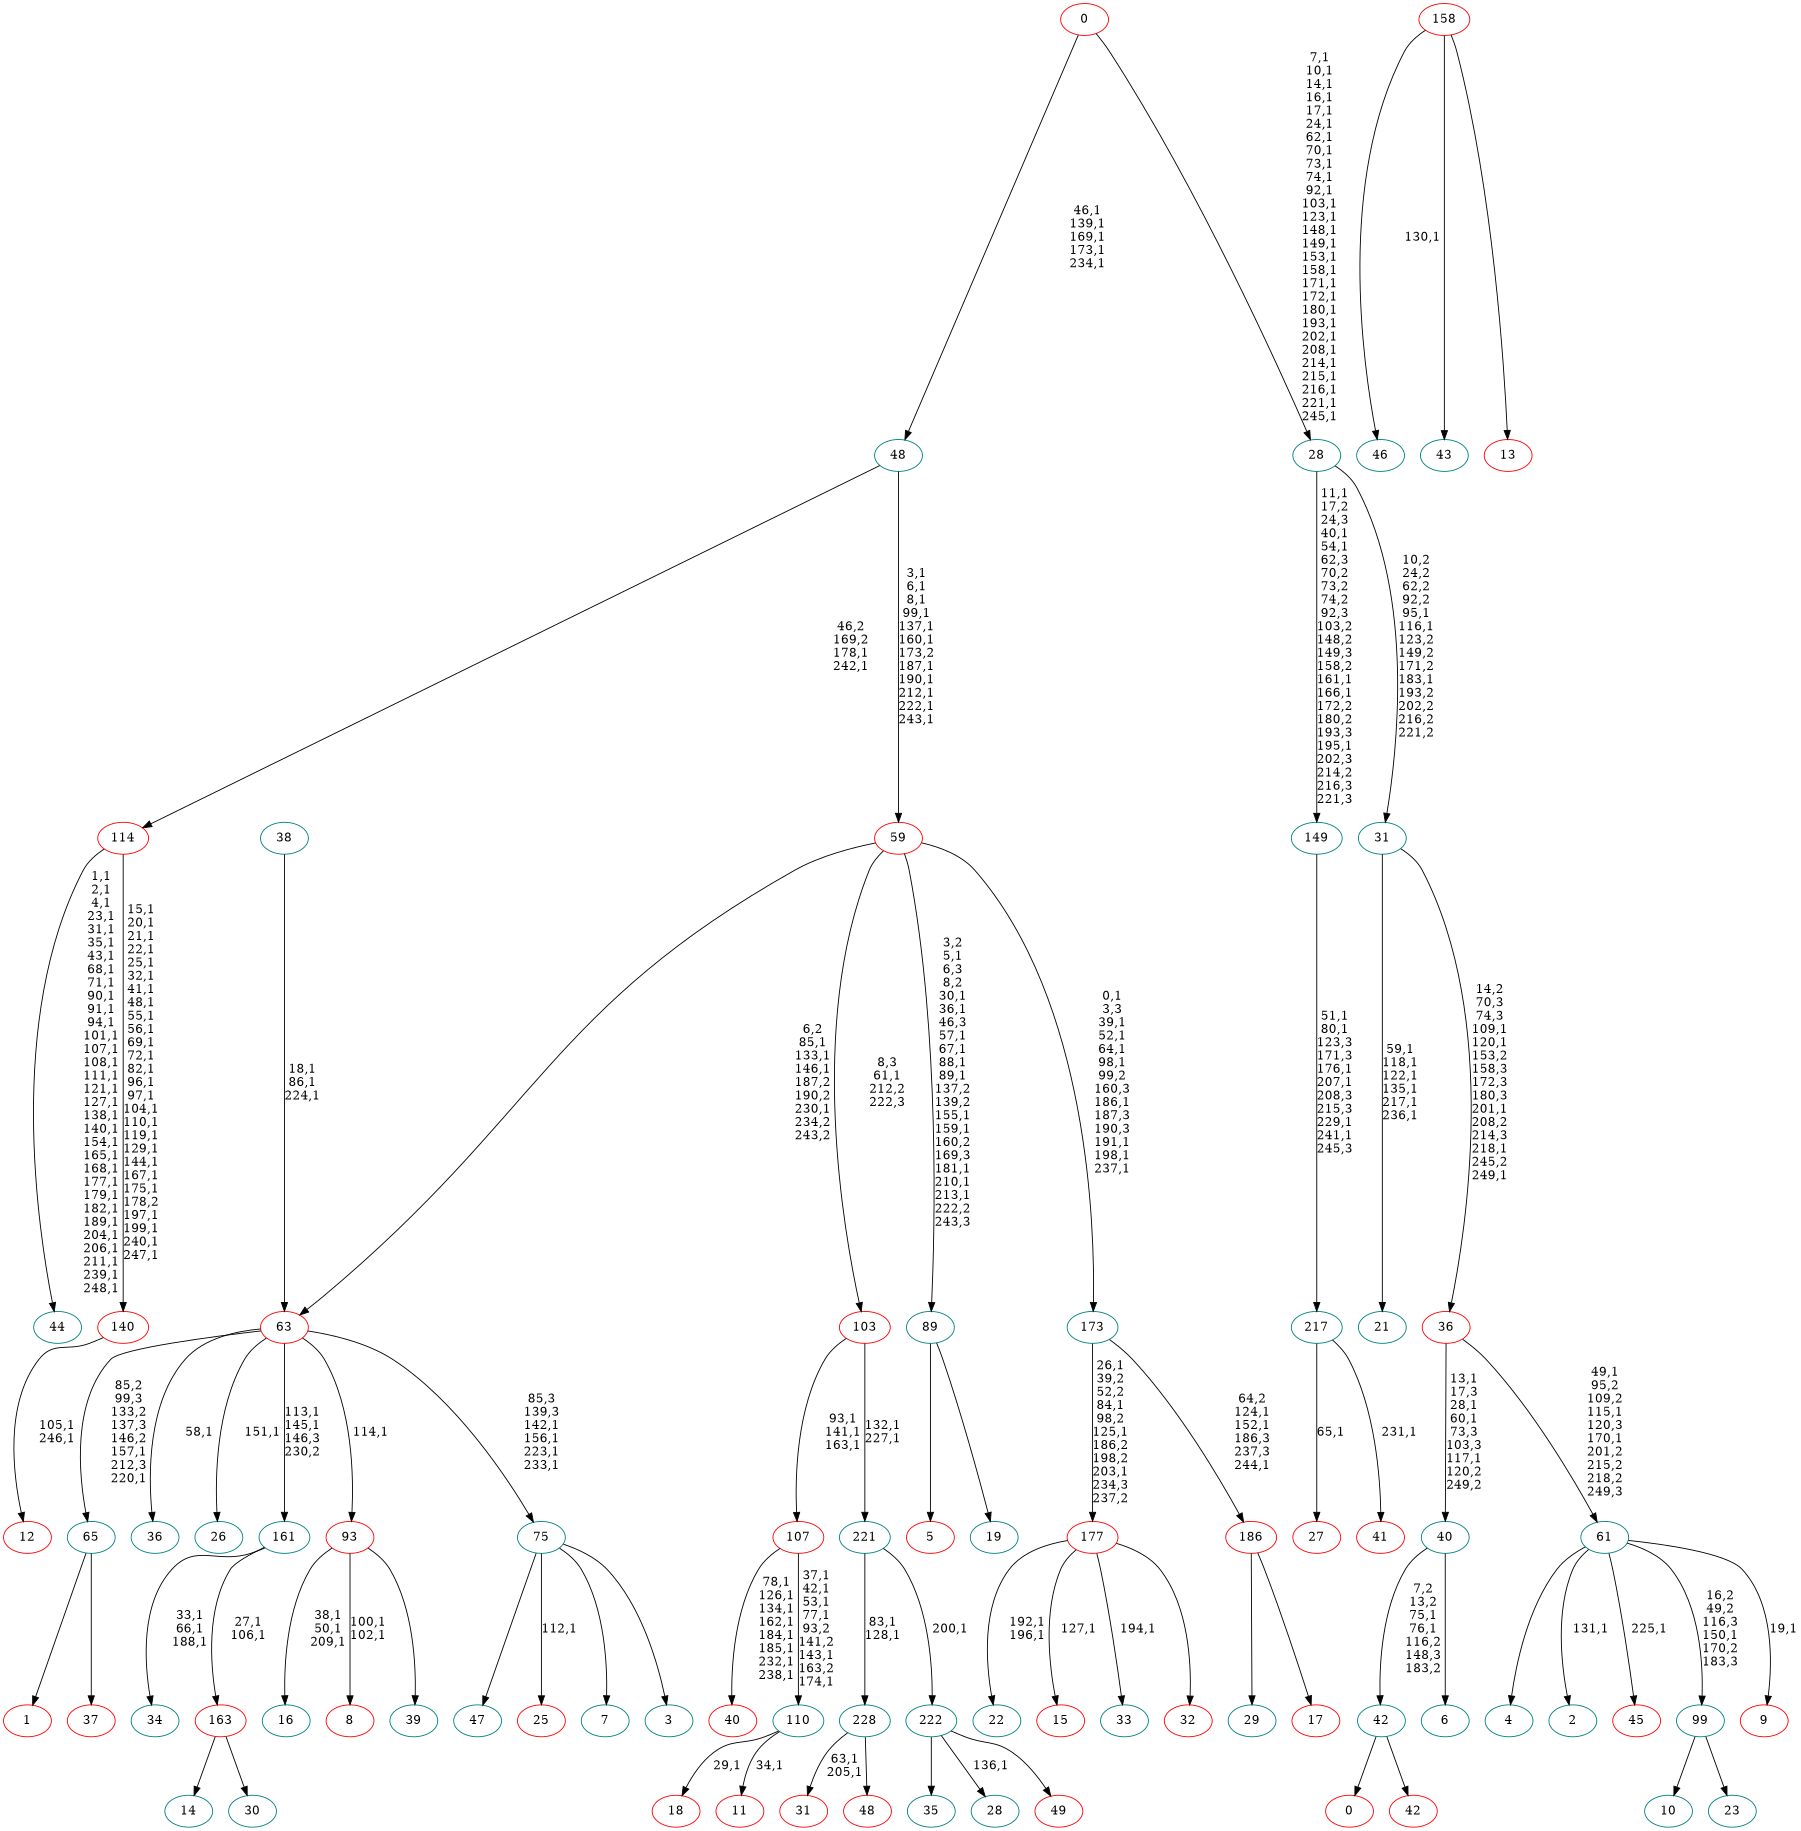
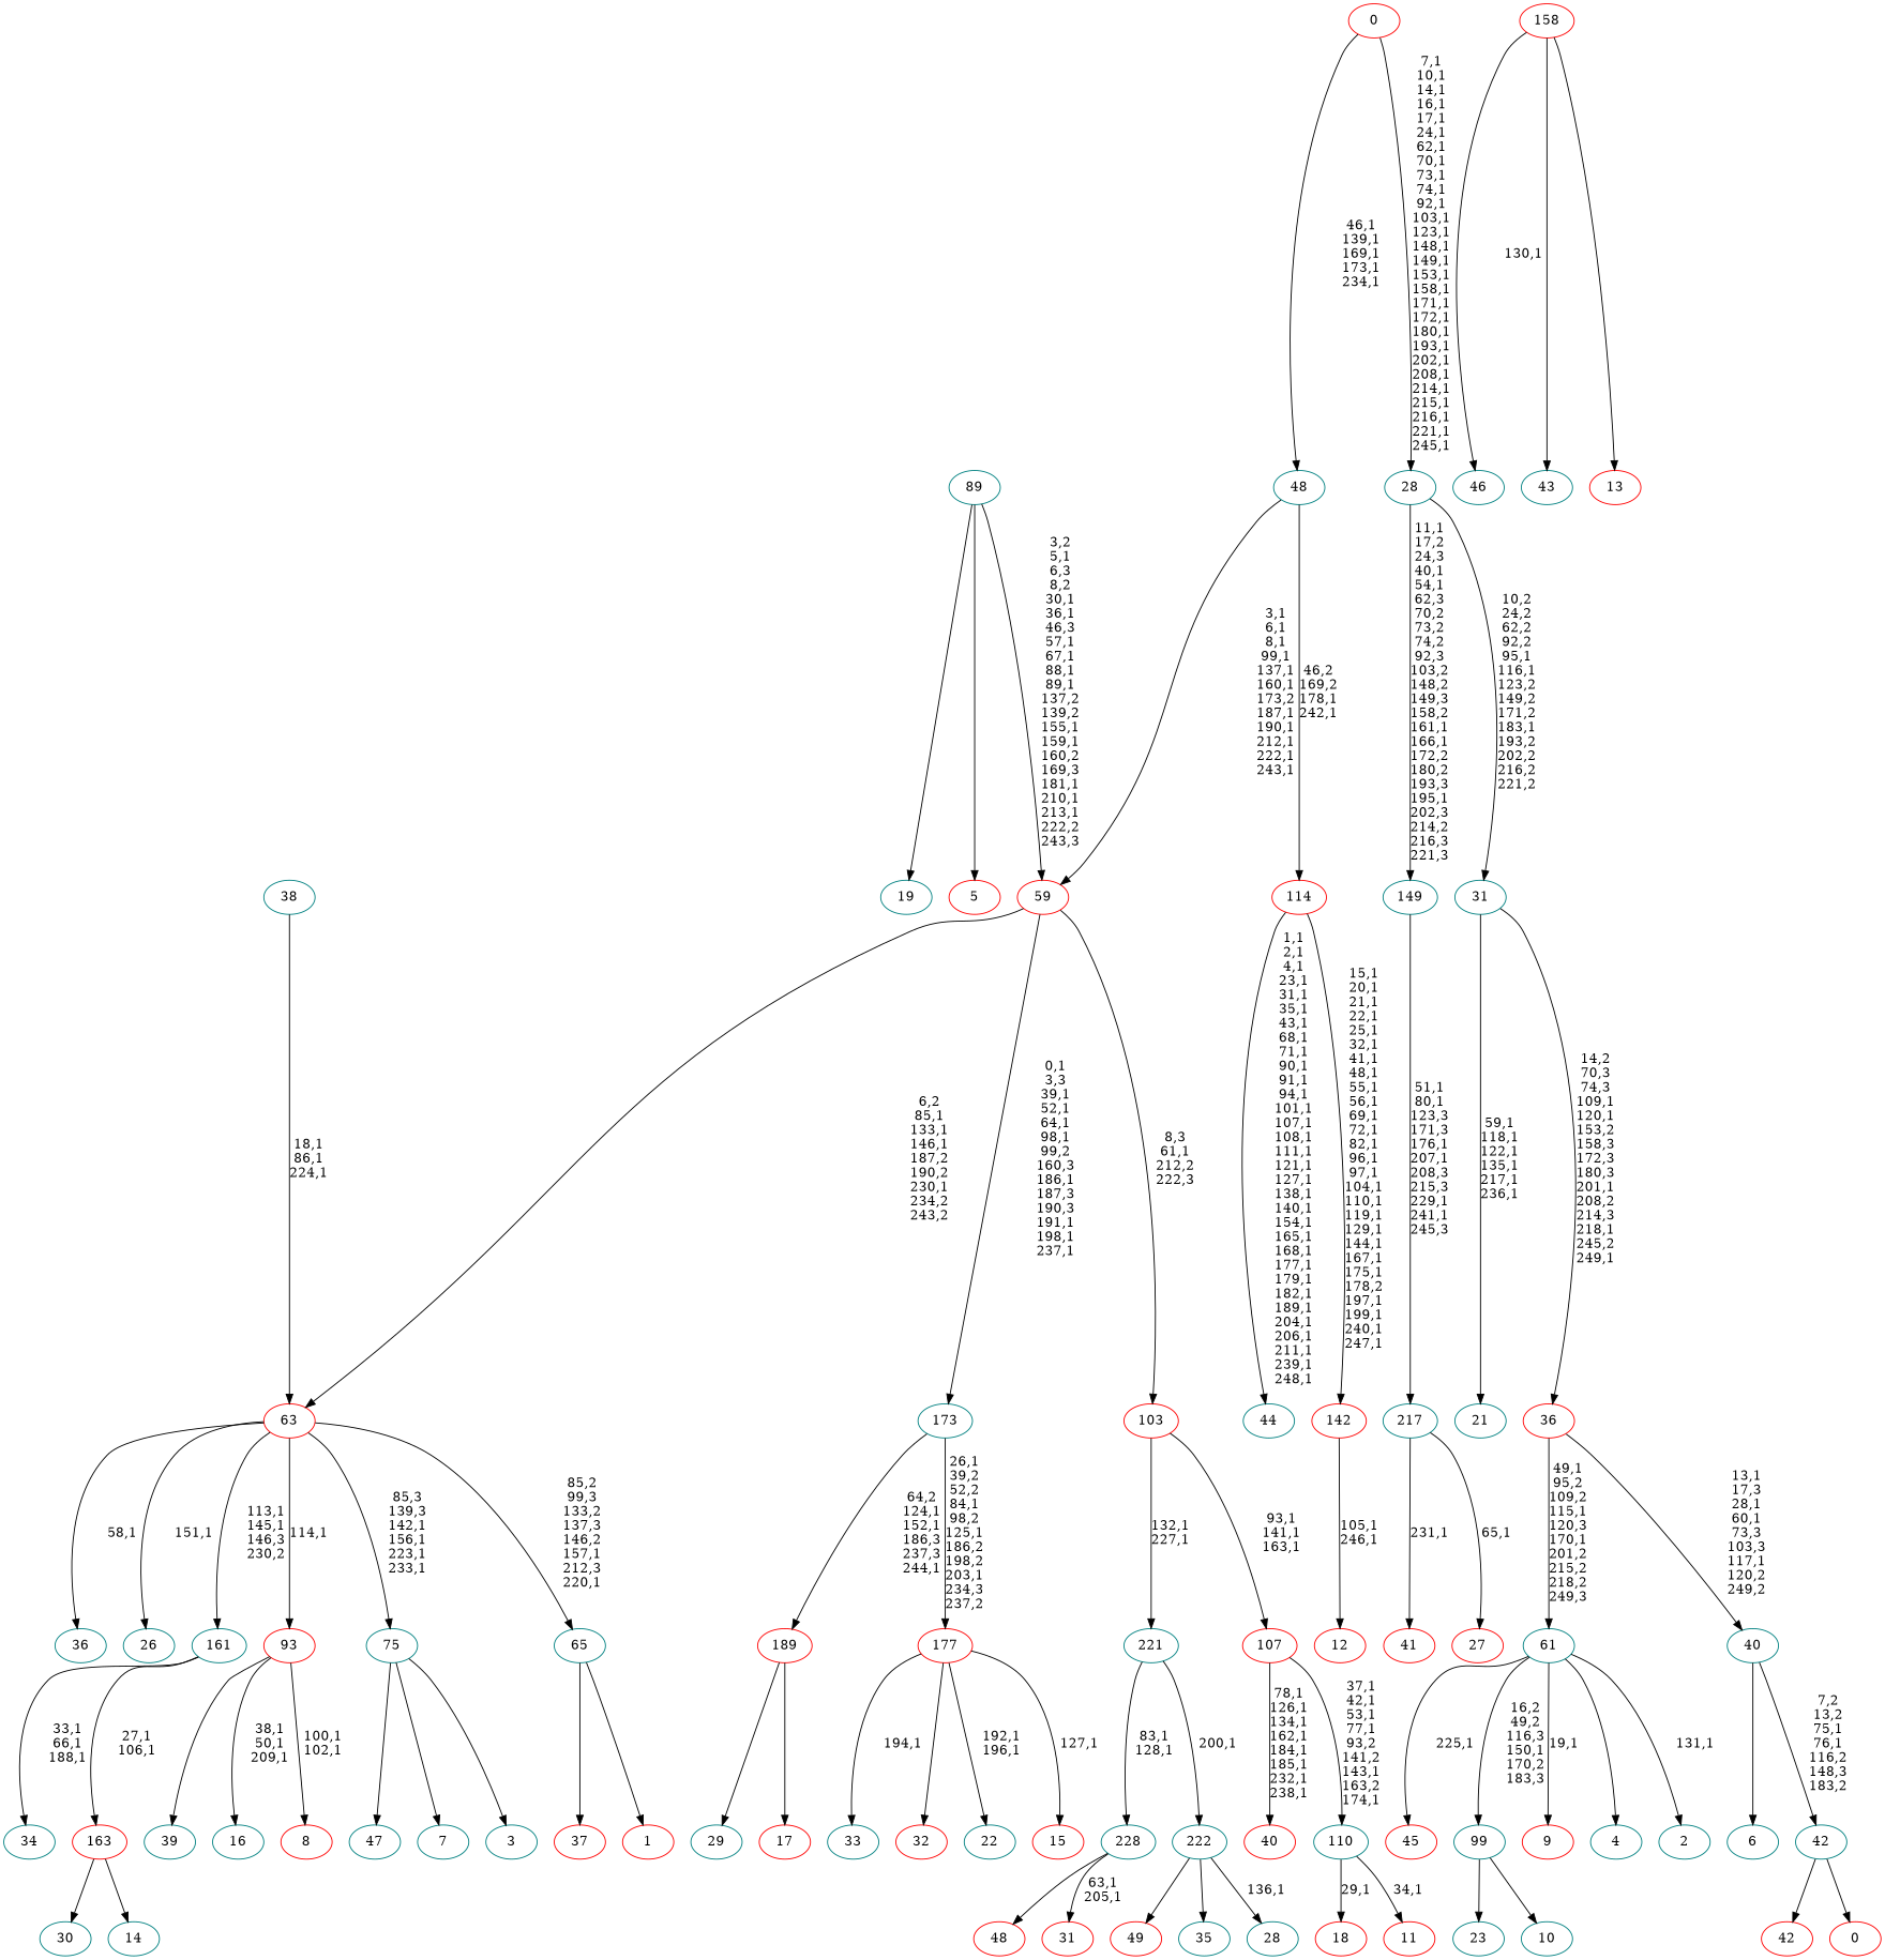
  digraph {
    node [color=teal]
    n1 [color=red label=49]
    n2 [color=red label=48]
    n3 [label=47]
    n4 [label=46]
    n5 [color=red label=45]
    n6 [label=44]
    n7 [label=43]
    n8 [color=red label=42]
    n9 [color=red label=41]
    n10 [color=red label=40]
    n11 [label=39]
    n12 [label=38]
    63 [color=red]
    n14 [color=red label=37]
    n15 [label=36]
    n16 [label=35]
    n17 [label=34]
    n18 [label=33]
    n19 [color=red label=32]
    n20 [color=red label=31]
    228
    n22 [label=30]
    n23 [label=29]
    n24 [label=28]
    222
    221
    n27 [color=red label=27]
    217
    n29 [label=26]
-   n30 [color=red label=25]
    n31 [label=23]
    n32 [label=22]
    n33 [label=21]
    n34 [label=19]
    n35 [color=red label=18]
    n36 [color=red label=17]
-   186 [color=red]
+   186 [color=red label=189]
    n38 [label=16]
    n39 [color=red label=15]
    177 [color=red]
    173
    n42 [label=14]
    163 [color=red]
    161
    n45 [color=red label=13]
    158 [color=red]
    149
    n48 [color=red label=12]
-   140 [color=red]
+   140 [color=red label=142]
    114 [color=red]
    n51 [color=red label=11]
    110
    n53 [color=red label=107]
    n54 [color=red label=103]
    n55 [label=10]
    99
    n57 [color=red label=9]
    n58 [color=red label=8]
    93 [color=red]
    n60 [label=7]
    n61 [label=6]
    n62 [color=red label=5]
    89
    n64 [label=4]
    n65 [label=3]
    75
    n67 [label=2]
    n68 [label=61]
    n69 [color=red label=1]
    65
    59 [color=red]
    48
    n73 [color=red label=0]
    42
    40
    36 [color=red]
    31
    28
    0 [color=red]
    n12 -> 63 [label="18,1\n86,1\n224,1"]
    63 -> n15 [label="58,1"]
    63 -> n29 [label="151,1"]
    63 -> 161 [label="113,1\n145,1\n146,3\n230,2"]
    63 -> 93 [label="114,1"]
    63 -> 75 [label="85,3\n139,3\n142,1\n156,1\n223,1\n233,1"]
    63 -> 65 [label="85,2\n99,3\n133,2\n137,3\n146,2\n157,1\n212,3\n220,1"]
    228 -> n2
    228 -> n20 [label="63,1\n205,1"]
    222 -> n1
    222 -> n16
    222 -> n24 [label="136,1"]
    221 -> 228 [label="83,1\n128,1"]
    221 -> 222 [label="200,1"]
    217 -> n9 [label="231,1"]
    217 -> n27 [label="65,1"]
    186 -> n23
    186 -> n36
    177 -> n18 [label="194,1"]
    177 -> n19
    177 -> n32 [label="192,1\n196,1"]
    177 -> n39 [label="127,1"]
    173 -> 186 [label="64,2\n124,1\n152,1\n186,3\n237,3\n244,1"]
    173 -> 177 [label="26,1\n39,2\n52,2\n84,1\n98,2\n125,1\n186,2\n198,2\n203,1\n234,3\n237,2"]
    163 -> n22
    163 -> n42
    161 -> n17 [label="33,1\n66,1\n188,1"]
    161 -> 163 [label="27,1\n106,1"]
    158 -> n4 [label="130,1"]
    158 -> n7
    158 -> n45
    149 -> 217 [label="51,1\n80,1\n123,3\n171,3\n176,1\n207,1\n208,3\n215,3\n229,1\n241,1\n245,3"]
    140 -> n48 [label="105,1\n246,1"]
    114 -> n6 [label="1,1\n2,1\n4,1\n23,1\n31,1\n35,1\n43,1\n68,1\n71,1\n90,1\n91,1\n94,1\n101,1\n107,1\n108,1\n111,1\n121,1\n127,1\n138,1\n140,1\n154,1\n165,1\n168,1\n177,1\n179,1\n182,1\n189,1\n204,1\n206,1\n211,1\n239,1\n248,1"]
    114 -> 140 [label="15,1\n20,1\n21,1\n22,1\n25,1\n32,1\n41,1\n48,1\n55,1\n56,1\n69,1\n72,1\n82,1\n96,1\n97,1\n104,1\n110,1\n119,1\n129,1\n144,1\n167,1\n175,1\n178,2\n197,1\n199,1\n240,1\n247,1"]
    110 -> n35 [label="29,1"]
    110 -> n51 [label="34,1"]
    n53 -> n10 [label="78,1\n126,1\n134,1\n162,1\n184,1\n185,1\n232,1\n238,1"]
    n53 -> 110 [label="37,1\n42,1\n53,1\n77,1\n93,2\n141,2\n143,1\n163,2\n174,1"]
    n54 -> 221 [label="132,1\n227,1"]
    n54 -> n53 [label="93,1\n141,1\n163,1"]
    99 -> n31
    99 -> n55
    93 -> n11
    93 -> n38 [label="38,1\n50,1\n209,1"]
    93 -> n58 [label="100,1\n102,1"]
    89 -> n34
    89 -> n62
    75 -> n3
-   75 -> n30 [label="112,1"]
    75 -> n60
    75 -> n65
    n68 -> n5 [label="225,1"]
    n68 -> 99 [label="16,2\n49,2\n116,3\n150,1\n170,2\n183,3"]
    n68 -> n57 [label="19,1"]
    n68 -> n64
    n68 -> n67 [label="131,1"]
    65 -> n14
    65 -> n69
    59 -> 63 [label="6,2\n85,1\n133,1\n146,1\n187,2\n190,2\n230,1\n234,2\n243,2"]
    59 -> 173 [label="0,1\n3,3\n39,1\n52,1\n64,1\n98,1\n99,2\n160,3\n186,1\n187,3\n190,3\n191,1\n198,1\n237,1"]
    59 -> n54 [label="8,3\n61,1\n212,2\n222,3"]
-   59 -> 89 [label="3,2\n5,1\n6,3\n8,2\n30,1\n36,1\n46,3\n57,1\n67,1\n88,1\n89,1\n137,2\n139,2\n155,1\n159,1\n160,2\n169,3\n181,1\n210,1\n213,1\n222,2\n243,3"]
+   89 -> 59 [label="3,2\n5,1\n6,3\n8,2\n30,1\n36,1\n46,3\n57,1\n67,1\n88,1\n89,1\n137,2\n139,2\n155,1\n159,1\n160,2\n169,3\n181,1\n210,1\n213,1\n222,2\n243,3"]
    48 -> 114 [label="46,2\n169,2\n178,1\n242,1"]
    48 -> 59 [label="3,1\n6,1\n8,1\n99,1\n137,1\n160,1\n173,2\n187,1\n190,1\n212,1\n222,1\n243,1"]
    42 -> n8
    42 -> n73
    40 -> n61
    40 -> 42 [label="7,2\n13,2\n75,1\n76,1\n116,2\n148,3\n183,2"]
    36 -> n68 [label="49,1\n95,2\n109,2\n115,1\n120,3\n170,1\n201,2\n215,2\n218,2\n249,3"]
    36 -> 40 [label="13,1\n17,3\n28,1\n60,1\n73,3\n103,3\n117,1\n120,2\n249,2"]
    31 -> n33 [label="59,1\n118,1\n122,1\n135,1\n217,1\n236,1"]
    31 -> 36 [label="14,2\n70,3\n74,3\n109,1\n120,1\n153,2\n158,3\n172,3\n180,3\n201,1\n208,2\n214,3\n218,1\n245,2\n249,1"]
    28 -> 149 [label="11,1\n17,2\n24,3\n40,1\n54,1\n62,3\n70,2\n73,2\n74,2\n92,3\n103,2\n148,2\n149,3\n158,2\n161,1\n166,1\n172,2\n180,2\n193,3\n195,1\n202,3\n214,2\n216,3\n221,3"]
    28 -> 31 [label="10,2\n24,2\n62,2\n92,2\n95,1\n116,1\n123,2\n149,2\n171,2\n183,1\n193,2\n202,2\n216,2\n221,2"]
    0 -> 48 [label="46,1\n139,1\n169,1\n173,1\n234,1"]
    0 -> 28 [label="7,1\n10,1\n14,1\n16,1\n17,1\n24,1\n62,1\n70,1\n73,1\n74,1\n92,1\n103,1\n123,1\n148,1\n149,1\n153,1\n158,1\n171,1\n172,1\n180,1\n193,1\n202,1\n208,1\n214,1\n215,1\n216,1\n221,1\n245,1"]
  }
